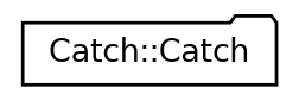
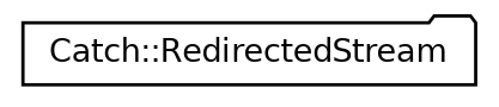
  digraph {
    rankdir=TB
-   n1 [color=black fillcolor=white fontname=Helvetica fontsize=10 height=0.2 label="Catch::Catch" shape=folder style=filled width=0.4]
+   n1 [color=black fillcolor=white fontname=Helvetica fontsize=10 height=0.2 label="Catch::RedirectedStream" shape=folder style=filled width=0.4]
  }
